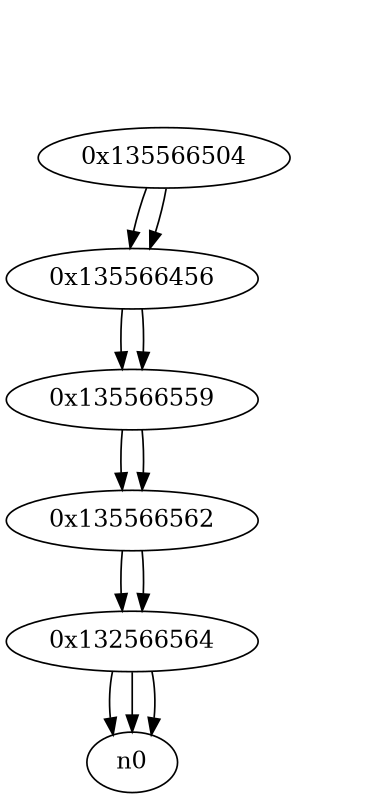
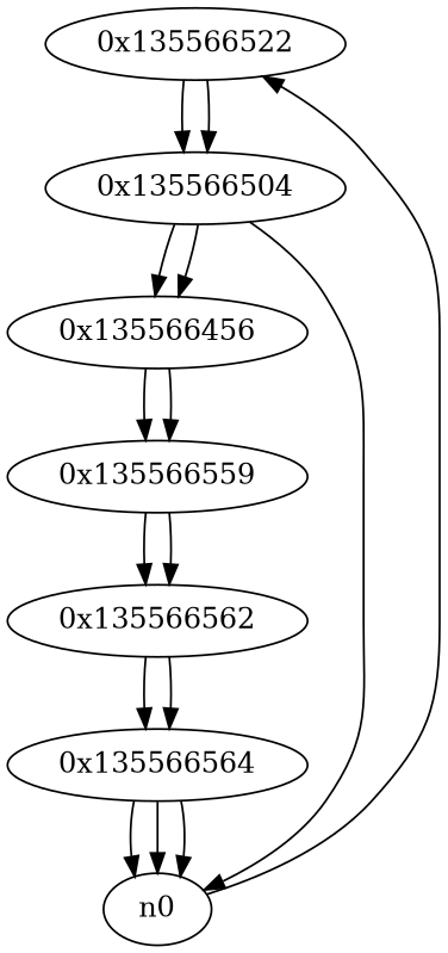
  digraph {
+   n1 [label="0x135566522"]
    n2 [label="0x135566504"]
    n3 [label="0x135566456"]
    n0
    n4 [label="0x135566559"]
    n5 [label="0x135566562"]
-   n6 [label="0x132566564"]
+   n6 [label="0x135566564"]
+   n1 -> n2
+   n1 -> n2
    n2 -> n3
    n2 -> n3
+   n2 -> n0
    n3 -> n4
    n3 -> n4
+   n0 -> n1
    n4 -> n5
    n4 -> n5
    n5 -> n6
    n5 -> n6
    n6 -> n0
    n6 -> n0
    n6 -> n0
  }
